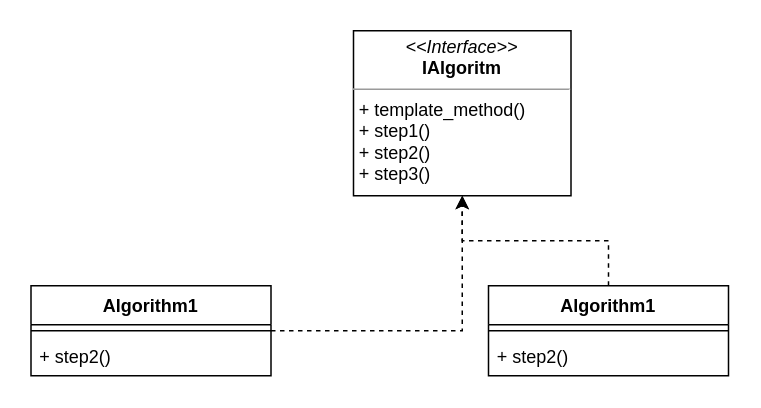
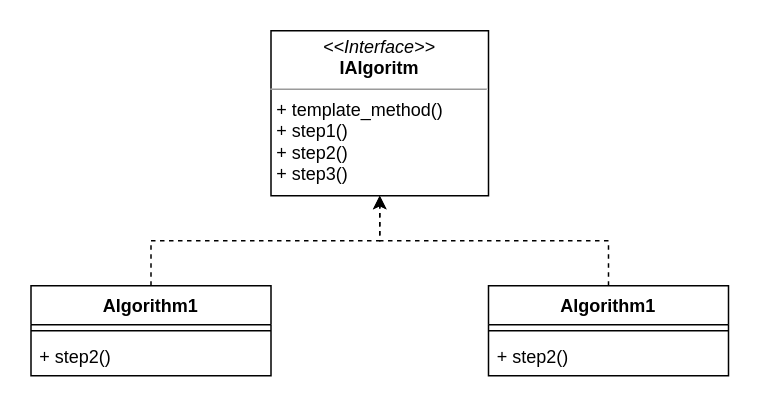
  <mxCell id="0" />
  <mxCell id="1" parent="0" />
- <mxCell id="2" value="&lt;p style=&quot;margin: 0px ; margin-top: 4px ; text-align: center&quot;&gt;&lt;i&gt;&amp;lt;&amp;lt;Interface&amp;gt;&amp;gt;&lt;/i&gt;&lt;br&gt;&lt;b&gt;IAlgoritm&lt;/b&gt;&lt;/p&gt;&lt;hr size=&quot;1&quot;&gt;&lt;p style=&quot;margin: 0px ; margin-left: 4px&quot;&gt;&lt;span style=&quot;text-align: center&quot;&gt;+ template_method()&lt;/span&gt;&lt;br&gt;&lt;/p&gt;&lt;p style=&quot;margin: 0px ; margin-left: 4px&quot;&gt;&lt;span style=&quot;text-align: center&quot;&gt;+ step1()&lt;/span&gt;&lt;/p&gt;&lt;p style=&quot;margin: 0px ; margin-left: 4px&quot;&gt;&lt;span style=&quot;text-align: center&quot;&gt;+ step2()&lt;/span&gt;&lt;/p&gt;&lt;p style=&quot;margin: 0px ; margin-left: 4px&quot;&gt;&lt;span style=&quot;text-align: center&quot;&gt;+ step3()&lt;/span&gt;&lt;/p&gt;" style="verticalAlign=top;align=left;overflow=fill;fontSize=12;fontFamily=Helvetica;html=1;" parent="1" vertex="1"><mxGeometry x="235" y="20" width="145" height="110" as="geometry" /></mxCell>
+ <mxCell id="2" value="&lt;p style=&quot;margin: 0px ; margin-top: 4px ; text-align: center&quot;&gt;&lt;i&gt;&amp;lt;&amp;lt;Interface&amp;gt;&amp;gt;&lt;/i&gt;&lt;br&gt;&lt;b&gt;IAlgoritm&lt;/b&gt;&lt;/p&gt;&lt;hr size=&quot;1&quot;&gt;&lt;p style=&quot;margin: 0px ; margin-left: 4px&quot;&gt;&lt;span style=&quot;text-align: center&quot;&gt;+ template_method()&lt;/span&gt;&lt;br&gt;&lt;/p&gt;&lt;p style=&quot;margin: 0px ; margin-left: 4px&quot;&gt;&lt;span style=&quot;text-align: center&quot;&gt;+ step1()&lt;/span&gt;&lt;/p&gt;&lt;p style=&quot;margin: 0px ; margin-left: 4px&quot;&gt;&lt;span style=&quot;text-align: center&quot;&gt;+ step2()&lt;/span&gt;&lt;/p&gt;&lt;p style=&quot;margin: 0px ; margin-left: 4px&quot;&gt;&lt;span style=&quot;text-align: center&quot;&gt;+ step3()&lt;/span&gt;&lt;/p&gt;" style="verticalAlign=top;align=left;overflow=fill;fontSize=12;fontFamily=Helvetica;html=1;" parent="1" vertex="1"><mxGeometry x="180" y="20" width="145" height="110" as="geometry" /></mxCell>
  <mxCell id="3" style="edgeStyle=orthogonalEdgeStyle;rounded=0;orthogonalLoop=1;jettySize=auto;html=1;entryX=0.5;entryY=1;entryDx=0;entryDy=0;dashed=1;" parent="1" source="4" target="2" edge="1"><mxGeometry relative="1" as="geometry"><mxPoint x="155" y="153" as="sourcePoint" /></mxGeometry></mxCell>
  <mxCell id="4" value="Algorithm1" style="swimlane;fontStyle=1;align=center;verticalAlign=top;childLayout=stackLayout;horizontal=1;startSize=26;horizontalStack=0;resizeParent=1;resizeParentMax=0;resizeLast=0;collapsible=1;marginBottom=0;" parent="1" vertex="1"><mxGeometry x="20" y="190" width="160" height="60" as="geometry" /></mxCell>
  <mxCell id="5" value="" style="line;strokeWidth=1;fillColor=none;align=left;verticalAlign=middle;spacingTop=-1;spacingLeft=3;spacingRight=3;rotatable=0;labelPosition=right;points=[];portConstraint=eastwest;" parent="4" vertex="1"><mxGeometry y="26" width="160" height="8" as="geometry" /></mxCell>
  <mxCell id="6" value="+ step2()" style="text;strokeColor=none;fillColor=none;align=left;verticalAlign=top;spacingLeft=4;spacingRight=4;overflow=hidden;rotatable=0;points=[[0,0.5],[1,0.5]];portConstraint=eastwest;" parent="4" vertex="1"><mxGeometry y="34" width="160" height="26" as="geometry" /></mxCell>
  <mxCell id="7" style="edgeStyle=orthogonalEdgeStyle;rounded=0;orthogonalLoop=1;jettySize=auto;html=1;exitX=0.5;exitY=0;exitDx=0;exitDy=0;entryX=0.5;entryY=1;entryDx=0;entryDy=0;dashed=1;" edge="1" parent="1" source="8" target="2"><mxGeometry relative="1" as="geometry" /></mxCell>
  <mxCell id="8" value="Algorithm1" style="swimlane;fontStyle=1;align=center;verticalAlign=top;childLayout=stackLayout;horizontal=1;startSize=26;horizontalStack=0;resizeParent=1;resizeParentMax=0;resizeLast=0;collapsible=1;marginBottom=0;" vertex="1" parent="1"><mxGeometry x="325" y="190" width="160" height="60" as="geometry" /></mxCell>
  <mxCell id="9" value="" style="line;strokeWidth=1;fillColor=none;align=left;verticalAlign=middle;spacingTop=-1;spacingLeft=3;spacingRight=3;rotatable=0;labelPosition=right;points=[];portConstraint=eastwest;" vertex="1" parent="8"><mxGeometry y="26" width="160" height="8" as="geometry" /></mxCell>
  <mxCell id="10" value="+ step2()" style="text;strokeColor=none;fillColor=none;align=left;verticalAlign=top;spacingLeft=4;spacingRight=4;overflow=hidden;rotatable=0;points=[[0,0.5],[1,0.5]];portConstraint=eastwest;" vertex="1" parent="8"><mxGeometry y="34" width="160" height="26" as="geometry" /></mxCell>
